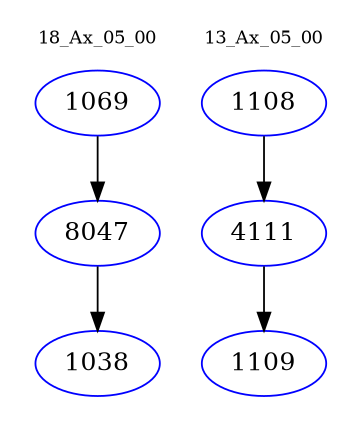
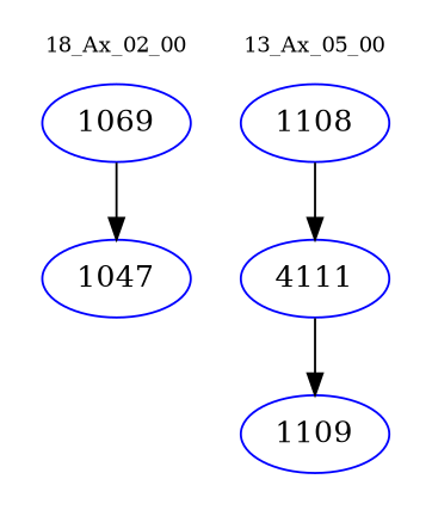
  digraph {
    node [color=blue]
    edge [color=black]
    n1 [label=1069]
-   n2 [label=8047]
-   n3 [label=1038]
+   n2 [label=1047]
    n4 [label=1108]
    n5 [label=4111]
    n6 [label=1109]
    subgraph cluster_1 {
      color=white
      fontsize=10
-     label="18_Ax_05_00"
+     label="18_Ax_02_00"
      n1
      n2
-     n3
    }
    subgraph cluster_2 {
      color=white
      fontsize=10
      label="13_Ax_05_00"
      n4
      n5
      n6
    }
    n1 -> n2
-   n2 -> n3
    n4 -> n5
    n5 -> n6
  }
